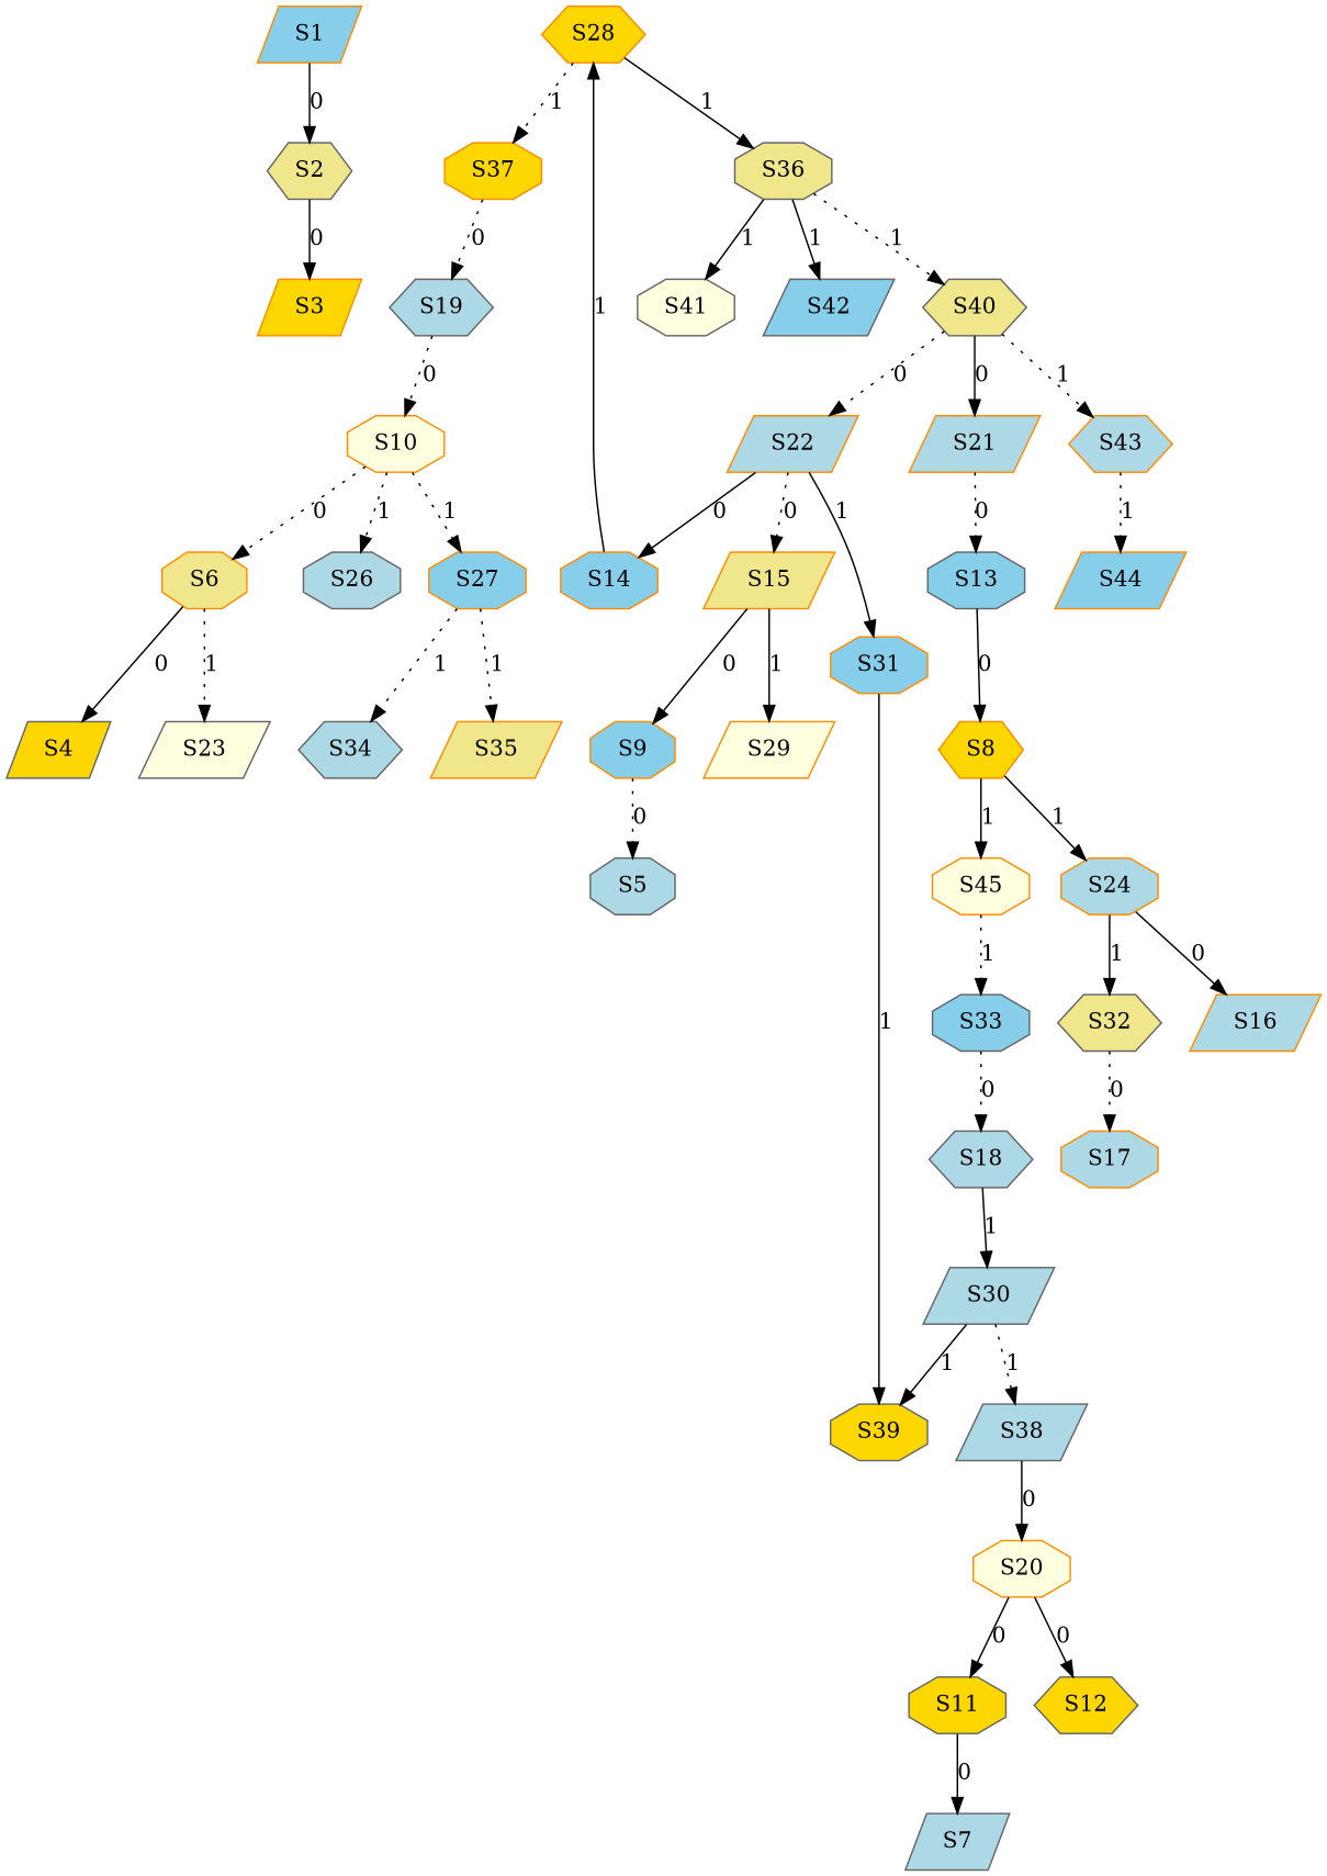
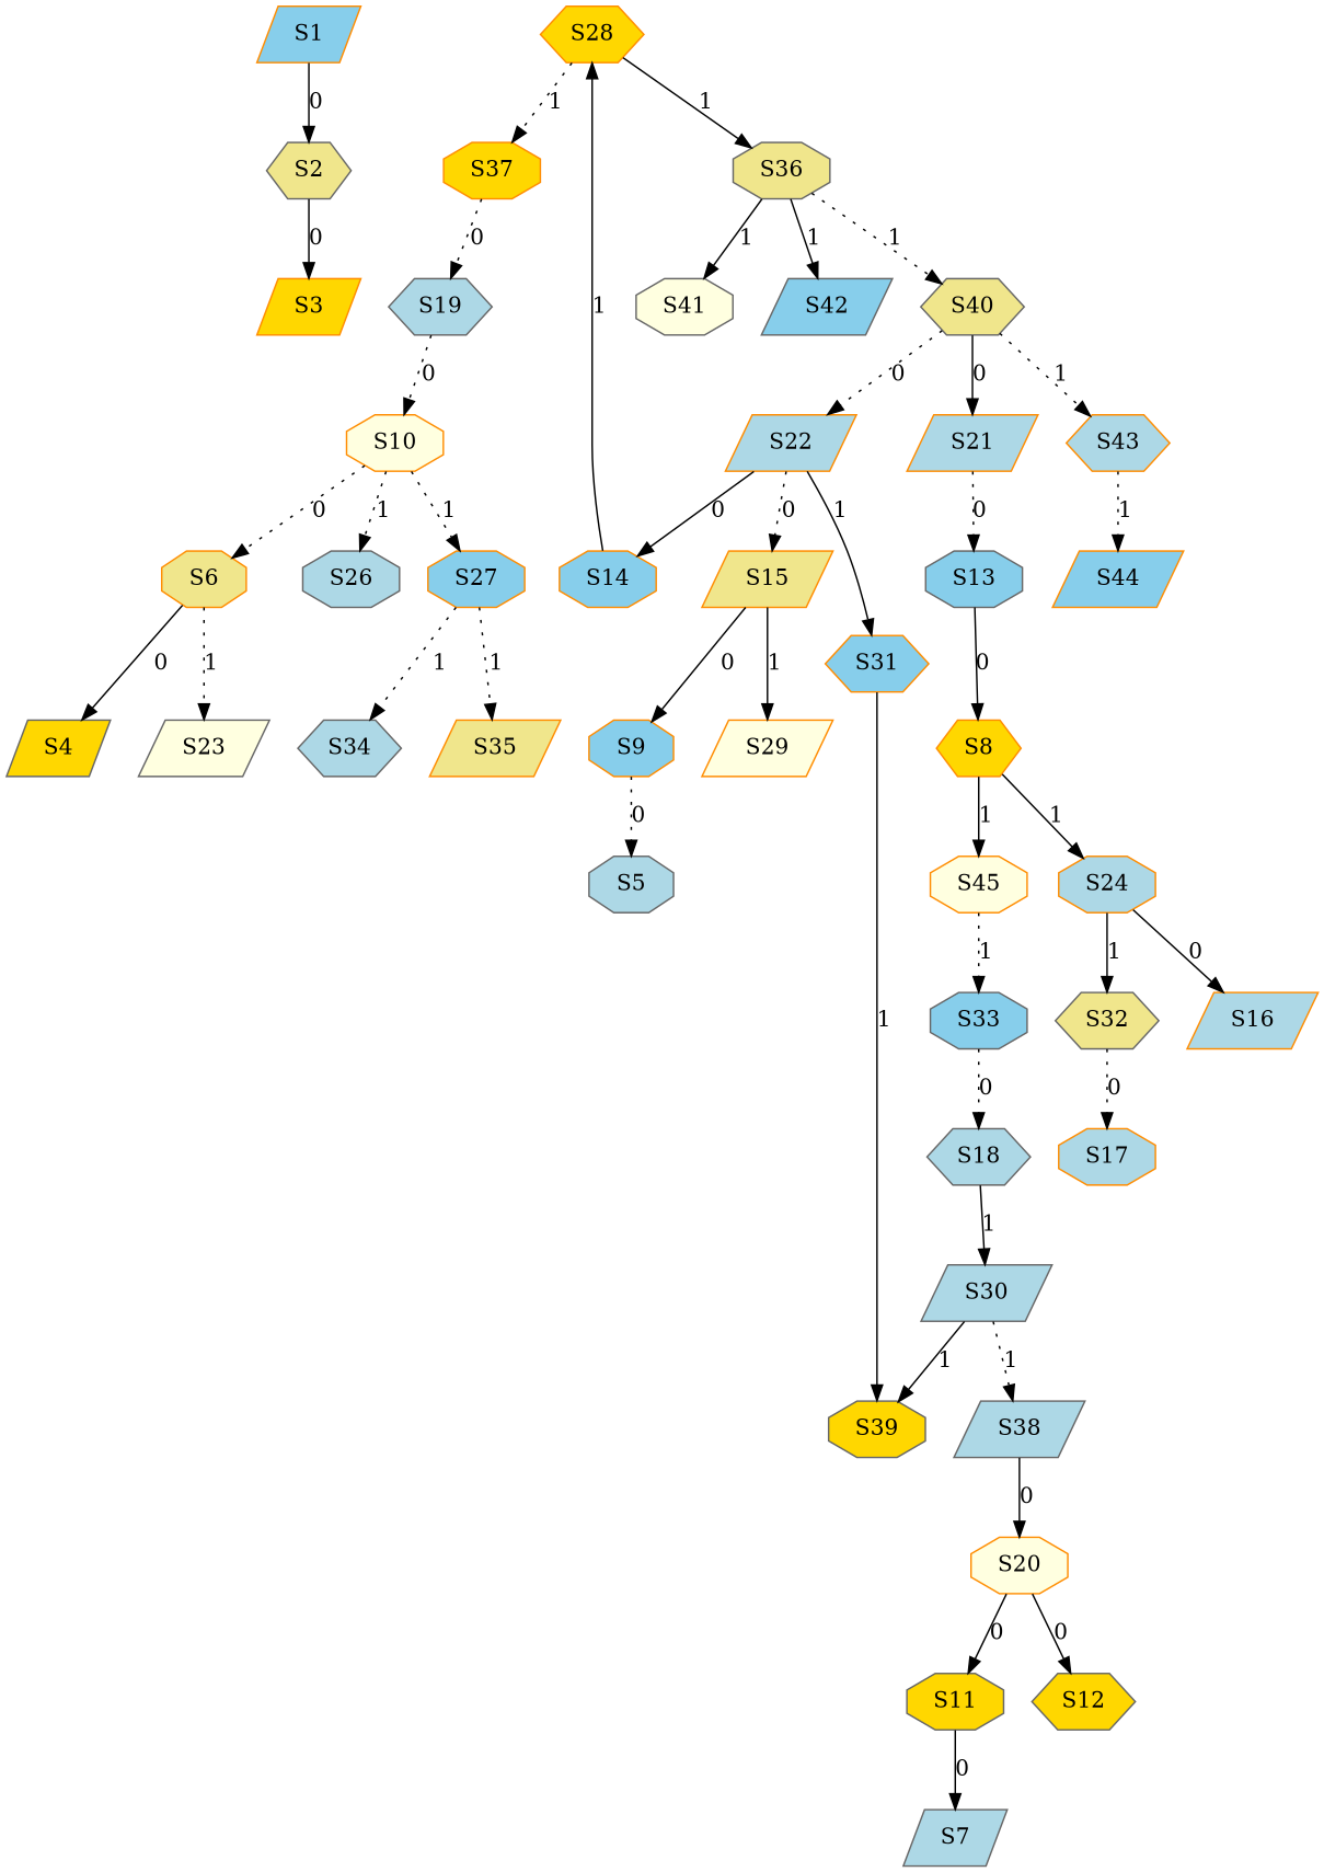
  strict digraph {
    node [color=darkorange fillcolor=lightblue shape=octagon style=filled]
    edge [style=solid]
    S1 [fillcolor=skyblue shape=parallelogram]
    S2 [color=gray40 fillcolor=khaki shape=hexagon]
    S3 [fillcolor=gold shape=parallelogram]
    S6 [fillcolor=khaki]
    S4 [color=gray40 fillcolor=gold shape=parallelogram]
    S23 [color=gray40 fillcolor=lightyellow shape=parallelogram]
    S9 [fillcolor=skyblue]
    S5 [color=gray40]
    S10 [fillcolor=lightyellow]
    S26 [color=gray40]
    S27 [fillcolor=skyblue]
    S34 [color=gray40 shape=hexagon]
    S35 [fillcolor=khaki shape=parallelogram]
    S11 [color=gray40 fillcolor=gold]
    S7 [color=gray40 shape=parallelogram]
    S13 [color=gray40 fillcolor=skyblue]
    S8 [fillcolor=gold shape=hexagon]
    S24
    n19 [fillcolor=lightyellow label=S45]
    S16 [shape=parallelogram]
    S32 [color=gray40 fillcolor=khaki shape=hexagon]
    S33 [color=gray40 fillcolor=skyblue]
    S15 [fillcolor=khaki shape=parallelogram]
    S29 [fillcolor=lightyellow shape=parallelogram]
    S19 [color=gray40 shape=hexagon]
    S20 [fillcolor=lightyellow]
    S12 [color=gray40 fillcolor=gold shape=hexagon]
    S21 [shape=parallelogram]
    S22 [shape=parallelogram]
    S14 [fillcolor=skyblue]
-   S31 [fillcolor=skyblue]
+   S31 [fillcolor=skyblue shape=hexagon]
    S28 [fillcolor=gold shape=hexagon]
    S39 [color=gray40 fillcolor=gold]
    S37 [fillcolor=gold]
    S36 [color=gray40 fillcolor=khaki]
    S17
    S18 [color=gray40 shape=hexagon]
    S30 [color=gray40 shape=parallelogram]
    S38 [color=gray40 shape=parallelogram]
    S40 [color=gray40 fillcolor=khaki shape=hexagon]
    S43 [shape=hexagon]
    S44 [fillcolor=skyblue shape=parallelogram]
    S41 [color=gray40 fillcolor=lightyellow]
    S42 [color=gray40 fillcolor=skyblue shape=parallelogram]
    S1 -> S2 [label=0]
    S2 -> S3 [label=0]
    S6 -> S4 [label=0]
    S6 -> S23 [label=1 style=dotted]
    S9 -> S5 [label=0 style=dotted]
    S10 -> S6 [label=0 style=dotted]
    S10 -> S26 [label=1 style=dotted]
    S10 -> S27 [label=1 style=dotted]
    S27 -> S34 [label=1 style=dotted]
    S27 -> S35 [label=1 style=dotted]
    S11 -> S7 [label=0]
    S13 -> S8 [label=0]
    S8 -> S24 [label=1]
    S8 -> n19 [label=1]
    S24 -> S16 [label=0]
    S24 -> S32 [label=1]
    n19 -> S33 [label=1 style=dotted]
    S32 -> S17 [label=0 style=dotted]
    S33 -> S18 [label=0 style=dotted]
    S15 -> S9 [label=0]
    S15 -> S29 [label=1]
    S19 -> S10 [label=0 style=dotted]
    S20 -> S11 [label=0]
    S20 -> S12 [label=0]
    S21 -> S13 [label=0 style=dotted]
    S22 -> S15 [label=0 style=dotted]
    S22 -> S14 [label=0]
    S22 -> S31 [label=1]
    S14 -> S28 [label=1]
    S31 -> S39 [label=1]
    S28 -> S37 [label=1 style=dotted]
    S28 -> S36 [label=1]
    S37 -> S19 [label=0 style=dotted]
    S36 -> S40 [label=1 style=dotted]
    S36 -> S41 [label=1]
    S36 -> S42 [label=1]
    S18 -> S30 [label=1]
    S30 -> S39 [label=1]
    S30 -> S38 [label=1 style=dotted]
    S38 -> S20 [label=0]
    S40 -> S21 [label=0]
    S40 -> S22 [label=0 style=dotted]
    S40 -> S43 [label=1 style=dotted]
    S43 -> S44 [label=1 style=dotted]
  }
